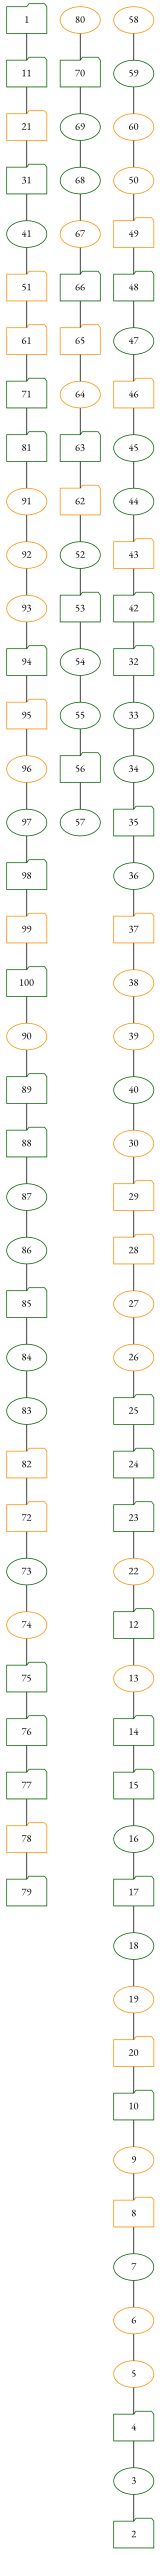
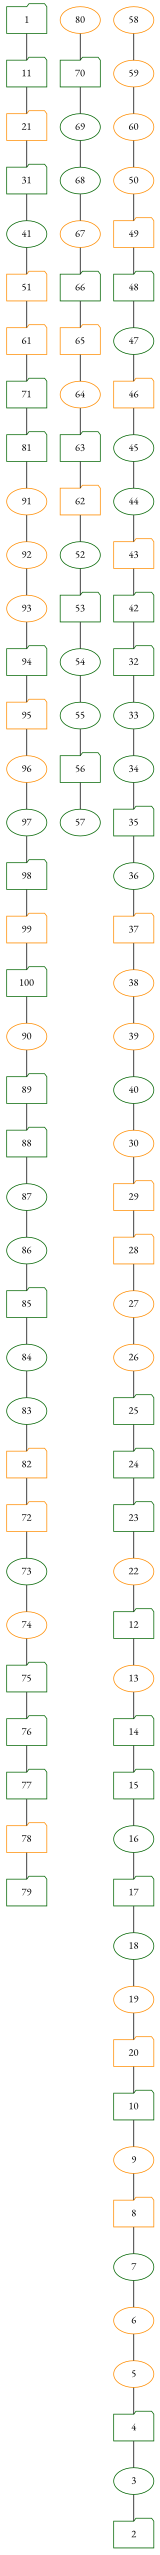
  graph {
    fontname="EB Garamond"
    node [color=darkgreen fontname="EB Garamond" shape=folder]
    edge [fontname="EB Garamond"]
    1
    11
    21 [color=darkorange]
    31
    41 [shape=ellipse]
    51 [color=darkorange]
    61 [color=darkorange]
    71
    81
    91 [color=darkorange shape=ellipse]
    92 [color=darkorange shape=ellipse]
    93 [color=darkorange shape=ellipse]
    94
    95 [color=darkorange]
    96 [color=darkorange shape=ellipse]
    97 [shape=ellipse]
    98
    99 [color=darkorange]
    100
    90 [color=darkorange shape=ellipse]
    89
    88
    87 [shape=ellipse]
    86 [shape=ellipse]
    85
    84 [shape=ellipse]
    83 [shape=ellipse]
    82 [color=darkorange]
    72 [color=darkorange]
    73 [shape=ellipse]
    74 [color=darkorange shape=ellipse]
    75
    76
    77
    78 [color=darkorange]
    79
    80 [color=darkorange shape=ellipse]
    70
    69 [shape=ellipse]
    68 [shape=ellipse]
    67 [color=darkorange shape=ellipse]
    66
    65 [color=darkorange]
    64 [color=darkorange shape=ellipse]
    63
    62 [color=darkorange]
    52 [shape=ellipse]
    53
    54 [shape=ellipse]
    55 [shape=ellipse]
    56
    57 [shape=ellipse]
    58 [color=darkorange shape=ellipse]
-   59 [shape=ellipse]
+   59 [color=darkorange shape=ellipse]
    60 [color=darkorange shape=ellipse]
    50 [color=darkorange shape=ellipse]
    49 [color=darkorange]
    48
    47 [shape=ellipse]
    46 [color=darkorange]
    45 [shape=ellipse]
    44 [shape=ellipse]
    43 [color=darkorange]
    42
    32
    33 [shape=ellipse]
    34 [shape=ellipse]
    35
    36 [shape=ellipse]
    37 [color=darkorange]
    38 [color=darkorange shape=ellipse]
    39 [color=darkorange shape=ellipse]
    40 [shape=ellipse]
    30 [color=darkorange shape=ellipse]
    29 [color=darkorange]
    28 [color=darkorange]
    27 [color=darkorange shape=ellipse]
    26 [color=darkorange shape=ellipse]
    25
    24
    23
    22 [color=darkorange shape=ellipse]
    12
    13 [color=darkorange shape=ellipse]
    14
    15
    16 [shape=ellipse]
    17
    18 [shape=ellipse]
    19 [color=darkorange shape=ellipse]
    20 [color=darkorange]
    10
    9 [color=darkorange shape=ellipse]
    8 [color=darkorange]
    7 [shape=ellipse]
    6 [color=darkorange shape=ellipse]
    5 [color=darkorange shape=ellipse]
    4
    3 [shape=ellipse]
    2
    1 -- 11
    11 -- 21
    21 -- 31
    31 -- 41
    41 -- 51
    51 -- 61
    61 -- 71
    71 -- 81
    81 -- 91
    91 -- 92
    92 -- 93
    93 -- 94
    94 -- 95
    95 -- 96
    96 -- 97
    97 -- 98
    98 -- 99
    99 -- 100
    100 -- 90
    90 -- 89
    89 -- 88
    88 -- 87
    87 -- 86
    86 -- 85
    85 -- 84
    84 -- 83
    83 -- 82
    82 -- 72
    72 -- 73
    73 -- 74
    74 -- 75
    75 -- 76
    76 -- 77
    77 -- 78
    78 -- 79
    80 -- 70
    70 -- 69
    69 -- 68
    68 -- 67
    67 -- 66
    66 -- 65
    65 -- 64
    64 -- 63
    63 -- 62
    62 -- 52
    52 -- 53
    53 -- 54
    54 -- 55
    55 -- 56
    56 -- 57
    58 -- 59
    59 -- 60
    60 -- 50
    50 -- 49
    49 -- 48
    48 -- 47
    47 -- 46
    46 -- 45
    45 -- 44
    44 -- 43
    43 -- 42
    42 -- 32
    32 -- 33
    33 -- 34
    34 -- 35
    35 -- 36
    36 -- 37
    37 -- 38
    38 -- 39
    39 -- 40
    40 -- 30
    30 -- 29
    29 -- 28
    28 -- 27
    27 -- 26
    26 -- 25
    25 -- 24
    24 -- 23
    23 -- 22
    22 -- 12
    12 -- 13
    13 -- 14
    14 -- 15
    15 -- 16
    16 -- 17
    17 -- 18
    18 -- 19
    19 -- 20
    20 -- 10
    10 -- 9
    9 -- 8
    8 -- 7
    7 -- 6
    6 -- 5
    5 -- 4
    4 -- 3
    3 -- 2
  }
